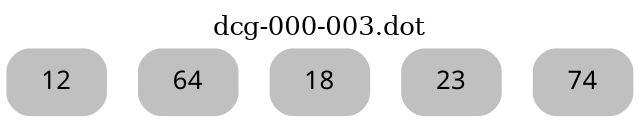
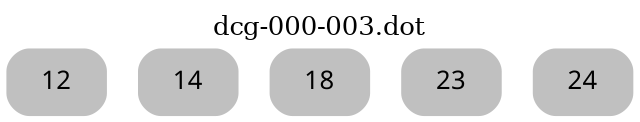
  digraph {
    label="dcg-000-003.dot"
    labelloc=t
    node [color=grey fontname="sans-serif" shape=box style="rounded,filled"]
    n1 [label=12]
-   n2 [label=64]
+   n2 [label=14]
    n3 [label=18]
    n4 [label=23]
-   n5 [label=74]
+   n5 [label=24]
  }
